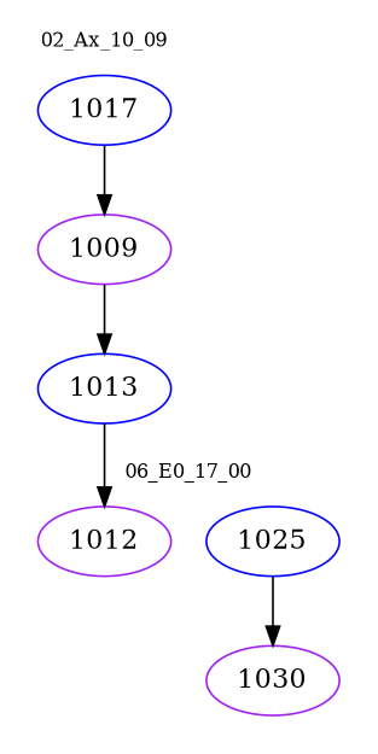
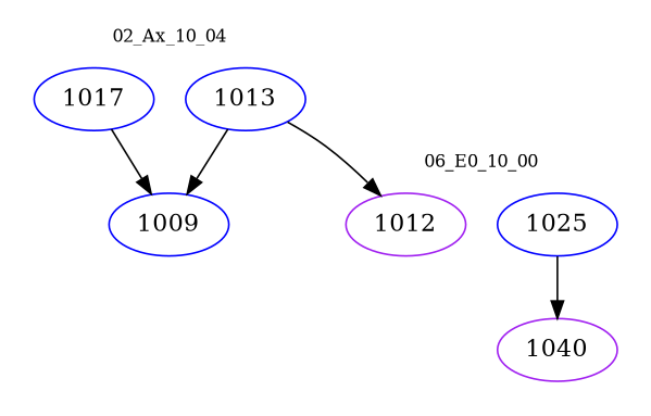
  digraph {
    node [color=blue]
    edge [color=black]
-   n1 [color=purple label=1009]
+   n1 [label=1009]
    n2 [label=1017]
    n3 [label=1013]
    n4 [label=1025]
-   n5 [color=purple label=1030]
+   n5 [color=purple label=1040]
    n6 [color=purple label=1012]
    subgraph cluster_1 {
      color=white
      fontsize=10
-     label="02_Ax_10_09"
+     label="02_Ax_10_04"
      n1
      n2
      n3
    }
    subgraph cluster_2 {
      color=white
      fontsize=10
-     label="06_E0_17_00"
+     label="06_E0_10_00"
      n4
      n5
      n6
    }
-   n1 -> n3
+   n3 -> n1
    n2 -> n1
    n3 -> n6
    n4 -> n5
  }
